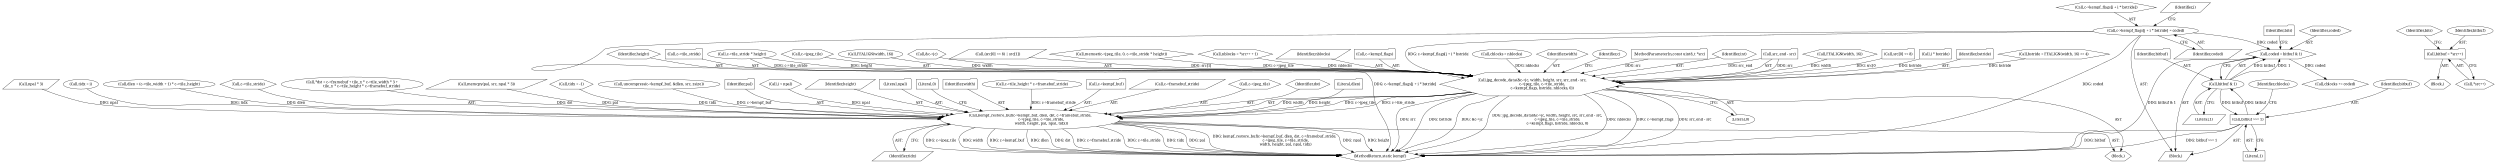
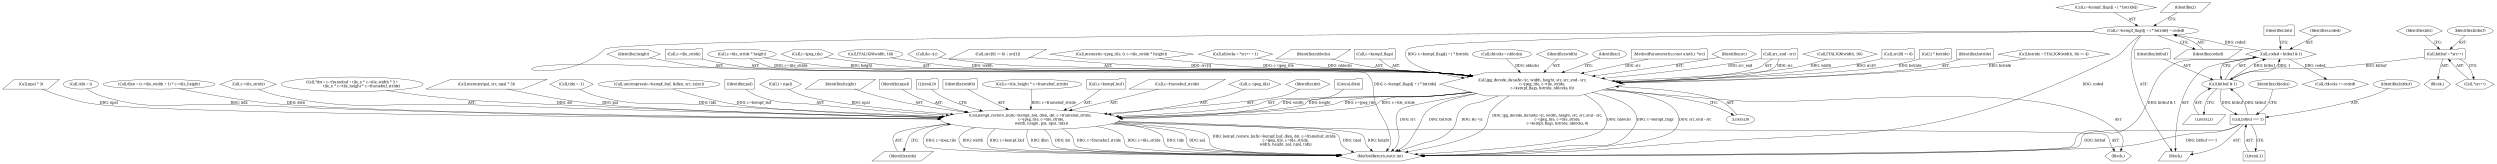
  digraph {
    fontname="Noto Serif"
    node [fontname="Noto Serif" shape=hexagon]
    edge [fontname="Noto Serif"]
    n1 [label="(Call,c->kempf_flags[j + i * bstride] = coded)" shape=ellipse]
    n2 [label="(Call,jpg_decode_data(&c->jc, width, height, src, src_end - src,\n                    c->jpeg_tile, c->tile_stride,\n                    c->kempf_flags, bstride, nblocks, 0))"]
    n3 [label="(Identifier,coded)" shape=parallelogram]
-   n4 [label="(MethodReturn,static kempf)"]
+   n4 [label="(MethodReturn,static int)"]
    n5 [label="(Block,)" shape=parallelogram]
    n6 [label="(Call,kempf_restore_buf(c->kempf_buf, dlen, dst, c->framebuf_stride,\n                      c->jpeg_tile, c->tile_stride,\n                      width, height, pal, npal, tidx))" shape=ellipse]
    n7 [label="(Literal,0)" shape=ellipse]
    n8 [label="(Block,)"]
    n9 [label="(Call,coded = bitbuf & 1)"]
    n10 [label="(Call,bitbuf & 1)" shape=ellipse]
    n11 [label="(Call,cblocks += coded)"]
    n12 [label="(Call,bitbuf >>= 1)" shape=folder]
    n13 [label="(Literal,1)" shape=parallelogram]
    n14 [label="(Literal,1)" shape=folder]
    n15 [label="(Call,bitbuf = *src++)" shape=folder]
    n16 [label="(Block,)"]
    n17 [label="(Call,*src++)"]
    n18 [label="(Identifier,tidx)" shape=parallelogram]
    n19 [label="(Identifier,bitbuf)" shape=folder]
    n20 [label="(Call,c->tile_height * c->framebuf_stride)" shape=ellipse]
    n21 [label="(Call,cblocks > nblocks)" shape=ellipse]
    n22 [label="(Identifier,width)"]
    n23 [label="(Identifier,c)" shape=ellipse]
    n24 [label="(MethodParameterIn,const uint8_t *src)" shape=folder]
    n25 [label="(Identifier,bits)" shape=folder]
    n26 [label="(Call,c->kempf_buf)" shape=folder]
    n27 [label="(Identifier,bitbuf)" shape=ellipse]
    n28 [label="(Identifier,bits)"]
-   n29 [label="(Identifier,int)"]
+   n29 [label="(Identifier,src)"]
    n30 [label="(Call,src_end - src)" shape=folder]
    n31 [label="(Call,c->framebuf_stride)" shape=parallelogram]
    n32 [label="(Call,FFALIGN(width, 16))"]
    n33 [label="(Call,c->jpeg_tile)"]
    n34 [label="(Call,src[0] << 8)" shape=folder]
    n35 [label="(Identifier,dst)"]
    n36 [label="(Call,c->kempf_flags[j + i * bstride])"]
    n37 [label="(Identifier,bitbuf)" shape=ellipse]
    n38 [label="(Call,i * bstride)" shape=folder]
    n39 [label="(Literal,dlen)" shape=folder]
    n40 [label="(Identifier,bstride)" shape=folder]
    n41 [label="(Call,bstride = FFALIGN(width, 16) >> 4)"]
    n42 [label="(Call,npal * 3)" shape=parallelogram]
    n43 [label="(Call,tidx = i)" shape=ellipse]
    n44 [label="(Identifier,height)"]
    n45 [label="(Call,c->tile_stride)" shape=folder]
    n46 [label="(Identifier,j)" shape=parallelogram]
    n47 [label="(Call,dlen = (c->tile_width + 1) * c->tile_height)" shape=ellipse]
    n48 [label="(Call,c->tile_stride)"]
    n49 [label="(Call,c->tile_stride * height)" shape=ellipse]
    n50 [label="(Call,c->jpeg_tile)"]
    n51 [label="(Call,FFALIGN(width, 16))" shape=ellipse]
    n52 [label="(Call,*dst = c->framebuf + tile_x * c->tile_width * 3 +\n                   tile_y * c->tile_height * c->framebuf_stride)" shape=ellipse]
    n53 [label="(Call,memcpy(pal, src, npal * 3))" shape=parallelogram]
    n54 [label="(Call,tidx = -1)"]
    n55 [label="(Call,uncompress(c->kempf_buf, &dlen, src, zsize))" shape=ellipse]
    n56 [label="(Identifier,cblocks)" shape=ellipse]
    n57 [label="(Call,&c->jc)"]
    n58 [label="(Identifier,pal)" shape=folder]
    n59 [label="(Call,(src[0] << 8) | src[1])" shape=parallelogram]
    n60 [label="(Call,memset(c->jpeg_tile, 0, c->tile_stride * height))"]
    n61 [label="(Identifier,coded)"]
    n62 [label="(Call,nblocks = *src++ + 1)"]
    n63 [label="(Call,i < npal)"]
    n64 [label="(Identifier,height)" shape=parallelogram]
    n65 [label="(Identifier,nblocks)" shape=parallelogram]
-   n66 [label="(Literal,npal)" shape=folder]
+   n66 [label="(Identifier,npal)" shape=folder]
    n67 [label="(Call,c->kempf_flags)" shape=folder]
    n68 [label="(Literal,0)" shape=folder]
    n69 [label="(Identifier,width)" shape=folder]
    n1 -> n2 [label="DDG: c->kempf_flags[j + i * bstride]"]
    n1 -> n3 [label="CFG: "]
    n1 -> n4 [label="DDG: coded"]
    n1 -> n4 [label="DDG: c->kempf_flags[j + i * bstride]"]
    n1 -> n5 [label="AST: "]
    n2 -> n4 [label="DDG: bstride"]
    n2 -> n4 [label="DDG: &c->jc"]
    n2 -> n4 [label="DDG: jpg_decode_data(&c->jc, width, height, src, src_end - src,\n                    c->jpeg_tile, c->tile_stride,\n                    c->kempf_flags, bstride, nblocks, 0)"]
    n2 -> n4 [label="DDG: nblocks"]
    n2 -> n4 [label="DDG: c->kempf_flags"]
    n2 -> n4 [label="DDG: src_end - src"]
    n2 -> n4 [label="DDG: src"]
    n2 -> n6 [label="DDG: c->jpeg_tile"]
    n2 -> n6 [label="DDG: c->tile_stride"]
    n2 -> n6 [label="DDG: width"]
    n2 -> n6 [label="DDG: height"]
    n2 -> n7 [label="CFG: "]
    n2 -> n8 [label="AST: "]
    n3 -> n1 [label="AST: "]
    n6 -> n4 [label="DDG: kempf_restore_buf(c->kempf_buf, dlen, dst, c->framebuf_stride,\n                      c->jpeg_tile, c->tile_stride,\n                      width, height, pal, npal, tidx)"]
    n6 -> n4 [label="DDG: npal"]
    n6 -> n4 [label="DDG: height"]
    n6 -> n4 [label="DDG: c->jpeg_tile"]
    n6 -> n4 [label="DDG: width"]
    n6 -> n4 [label="DDG: c->kempf_buf"]
    n6 -> n4 [label="DDG: dlen"]
    n6 -> n4 [label="DDG: dst"]
    n6 -> n4 [label="DDG: c->framebuf_stride"]
    n6 -> n4 [label="DDG: c->tile_stride"]
    n6 -> n4 [label="DDG: tidx"]
    n6 -> n4 [label="DDG: pal"]
    n6 -> n8 [label="AST: "]
    n6 -> n18 [label="CFG: "]
    n7 -> n2 [label="AST: "]
-   n1 -> n9 [label="DDG: coded"]
+   n9 -> n1 [label="DDG: coded"]
    n9 -> n4 [label="DDG: bitbuf & 1"]
    n9 -> n5 [label="AST: "]
    n9 -> n10 [label="CFG: "]
    n9 -> n11 [label="DDG: coded"]
    n10 -> n9 [label="AST: "]
    n10 -> n9 [label="DDG: bitbuf"]
    n10 -> n9 [label="DDG: 1"]
    n10 -> n12 [label="DDG: bitbuf"]
    n10 -> n13 [label="CFG: "]
    n12 -> n4 [label="DDG: bitbuf"]
    n12 -> n4 [label="DDG: bitbuf >>= 1"]
    n12 -> n5 [label="AST: "]
    n12 -> n10 [label="DDG: bitbuf"]
    n12 -> n14 [label="CFG: "]
    n13 -> n10 [label="AST: "]
    n14 -> n12 [label="AST: "]
+   n15 -> n10 [label="DDG: bitbuf"]
    n15 -> n16 [label="AST: "]
    n15 -> n17 [label="CFG: "]
    n17 -> n15 [label="AST: "]
    n18 -> n6 [label="AST: "]
    n19 -> n10 [label="AST: "]
    n20 -> n6 [label="DDG: c->framebuf_stride"]
    n21 -> n2 [label="DDG: nblocks"]
    n22 -> n2 [label="AST: "]
    n23 -> n2 [label="CFG: "]
    n24 -> n2 [label="DDG: src"]
    n25 -> n9 [label="CFG: "]
    n26 -> n6 [label="AST: "]
    n27 -> n12 [label="AST: "]
    n28 -> n15 [label="CFG: "]
    n29 -> n2 [label="AST: "]
    n30 -> n2 [label="AST: "]
    n30 -> n2 [label="DDG: src"]
    n30 -> n2 [label="DDG: src_end"]
    n31 -> n6 [label="AST: "]
    n32 -> n2 [label="DDG: width"]
    n33 -> n6 [label="AST: "]
    n34 -> n2 [label="DDG: src[0]"]
    n35 -> n6 [label="AST: "]
    n36 -> n1 [label="AST: "]
    n37 -> n15 [label="AST: "]
    n38 -> n2 [label="DDG: bstride"]
    n39 -> n6 [label="AST: "]
    n40 -> n2 [label="AST: "]
    n41 -> n2 [label="DDG: bstride"]
    n42 -> n6 [label="DDG: npal"]
    n43 -> n6 [label="DDG: tidx"]
    n44 -> n2 [label="AST: "]
    n45 -> n2 [label="AST: "]
    n46 -> n1 [label="CFG: "]
    n47 -> n6 [label="DDG: dlen"]
    n48 -> n6 [label="AST: "]
    n49 -> n2 [label="DDG: height"]
    n49 -> n2 [label="DDG: c->tile_stride"]
    n50 -> n2 [label="AST: "]
    n51 -> n2 [label="DDG: width"]
    n52 -> n6 [label="DDG: dst"]
    n53 -> n6 [label="DDG: pal"]
    n54 -> n6 [label="DDG: tidx"]
    n55 -> n6 [label="DDG: c->kempf_buf"]
    n56 -> n12 [label="CFG: "]
    n57 -> n2 [label="AST: "]
    n58 -> n6 [label="AST: "]
    n59 -> n2 [label="DDG: src[1]"]
    n60 -> n2 [label="DDG: c->jpeg_tile"]
    n61 -> n9 [label="AST: "]
    n62 -> n2 [label="DDG: nblocks"]
    n63 -> n6 [label="DDG: npal"]
    n64 -> n6 [label="AST: "]
    n65 -> n2 [label="AST: "]
    n66 -> n6 [label="AST: "]
    n67 -> n2 [label="AST: "]
    n68 -> n6 [label="CFG: "]
    n69 -> n6 [label="AST: "]
  }
